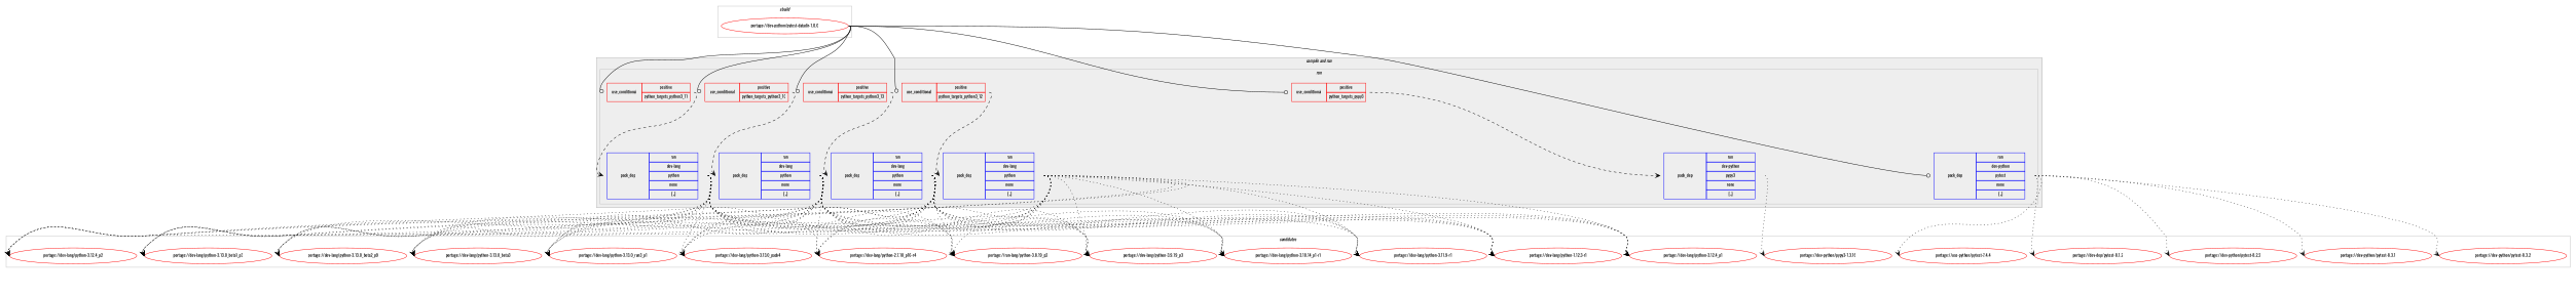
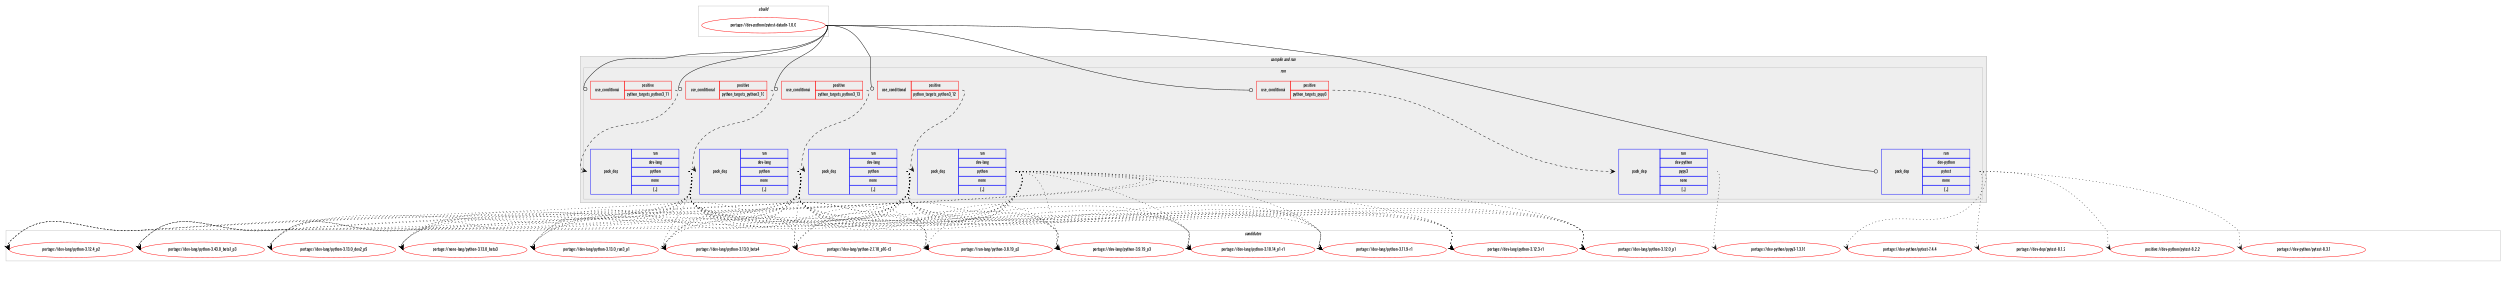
  digraph {
    compound=true
    concentrate=true
    fontname=Oswald
    fontsize=10
    newrank=true
    rankdir=TB
    ranksep=1.5
    node [color=red fontname=Oswald fontsize=10]
    edge [arrowhead=vee fontname=Oswald headport=w style=dotted tailport=e weight=100]
    n1 [label="portage://dev-python/pytest-datadir-1.0.0" width=4]
    n2 [color=blue label=<<TABLE BORDER="0" CELLBORDER="1" CELLSPACING="0" CELLPADDING="4" WIDTH="220"><TR><TD ROWSPAN="6" CELLPADDING="30">pack_dep</TD></TR><TR><TD WIDTH="110">run</TD></TR><TR><TD>dev-python</TD></TR><TR><TD>pypy3</TD></TR><TR><TD>none</TD></TR><TR><TD>[,,]</TD></TR></TABLE>> shape=none]
    n3 [label=<<TABLE BORDER="0" CELLBORDER="1" CELLSPACING="0" CELLPADDING="4"><TR><TD ROWSPAN="3" CELLPADDING="10">use_conditional</TD></TR><TR><TD>positive</TD></TR><TR><TD>python_targets_pypy3</TD></TR></TABLE>> shape=none]
    n4 [color=blue label=<<TABLE BORDER="0" CELLBORDER="1" CELLSPACING="0" CELLPADDING="4" WIDTH="220"><TR><TD ROWSPAN="6" CELLPADDING="30">pack_dep</TD></TR><TR><TD WIDTH="110">run</TD></TR><TR><TD>dev-lang</TD></TR><TR><TD>python</TD></TR><TR><TD>none</TD></TR><TR><TD>[,,]</TD></TR></TABLE>> shape=none]
    n5 [label=<<TABLE BORDER="0" CELLBORDER="1" CELLSPACING="0" CELLPADDING="4"><TR><TD ROWSPAN="3" CELLPADDING="10">use_conditional</TD></TR><TR><TD>positive</TD></TR><TR><TD>python_targets_python3_10</TD></TR></TABLE>> shape=none]
    n6 [color=blue label=<<TABLE BORDER="0" CELLBORDER="1" CELLSPACING="0" CELLPADDING="4" WIDTH="220"><TR><TD ROWSPAN="6" CELLPADDING="30">pack_dep</TD></TR><TR><TD WIDTH="110">run</TD></TR><TR><TD>dev-lang</TD></TR><TR><TD>python</TD></TR><TR><TD>none</TD></TR><TR><TD>[,,]</TD></TR></TABLE>> shape=none]
    n7 [label=<<TABLE BORDER="0" CELLBORDER="1" CELLSPACING="0" CELLPADDING="4"><TR><TD ROWSPAN="3" CELLPADDING="10">use_conditional</TD></TR><TR><TD>positive</TD></TR><TR><TD>python_targets_python3_11</TD></TR></TABLE>> shape=none]
    n8 [color=blue label=<<TABLE BORDER="0" CELLBORDER="1" CELLSPACING="0" CELLPADDING="4" WIDTH="220"><TR><TD ROWSPAN="6" CELLPADDING="30">pack_dep</TD></TR><TR><TD WIDTH="110">run</TD></TR><TR><TD>dev-lang</TD></TR><TR><TD>python</TD></TR><TR><TD>none</TD></TR><TR><TD>[,,]</TD></TR></TABLE>> shape=none]
    n9 [label=<<TABLE BORDER="0" CELLBORDER="1" CELLSPACING="0" CELLPADDING="4"><TR><TD ROWSPAN="3" CELLPADDING="10">use_conditional</TD></TR><TR><TD>positive</TD></TR><TR><TD>python_targets_python3_12</TD></TR></TABLE>> shape=none]
    n10 [color=blue label=<<TABLE BORDER="0" CELLBORDER="1" CELLSPACING="0" CELLPADDING="4" WIDTH="220"><TR><TD ROWSPAN="6" CELLPADDING="30">pack_dep</TD></TR><TR><TD WIDTH="110">run</TD></TR><TR><TD>dev-lang</TD></TR><TR><TD>python</TD></TR><TR><TD>none</TD></TR><TR><TD>[,,]</TD></TR></TABLE>> shape=none]
    n11 [label=<<TABLE BORDER="0" CELLBORDER="1" CELLSPACING="0" CELLPADDING="4"><TR><TD ROWSPAN="3" CELLPADDING="10">use_conditional</TD></TR><TR><TD>positive</TD></TR><TR><TD>python_targets_python3_13</TD></TR></TABLE>> shape=none]
    n12 [color=blue label=<<TABLE BORDER="0" CELLBORDER="1" CELLSPACING="0" CELLPADDING="4" WIDTH="220"><TR><TD ROWSPAN="6" CELLPADDING="30">pack_dep</TD></TR><TR><TD WIDTH="110">run</TD></TR><TR><TD>dev-python</TD></TR><TR><TD>pytest</TD></TR><TR><TD>none</TD></TR><TR><TD>[,,]</TD></TR></TABLE>> shape=none]
    n13 [label="portage://dev-python/pypy3-7.3.16" width=4]
-   n14 [label="portage://dev-lang/python-3.13.0_pack4" width=4]
+   n14 [label="portage://dev-lang/python-3.13.0_beta4" width=4]
    n15 [label="portage://dev-lang/python-3.13.0_run3_p1" width=4]
-   n16 [label="portage://dev-lang/python-3.13.0_beta3" width=4]
-   n17 [label="portage://dev-lang/python-3.13.0_beta2_p9" width=4]
-   n18 [label="portage://dev-lang/python-3.13.0_beta1_p3" width=4]
+   n16 [label="portage://none-lang/python-3.13.0_beta3" width=4]
+   n17 [label="portage://dev-lang/python-3.13.0_dev2_p9" width=4]
+   n18 [label="portage://dev-lang/python-3.43.0_beta1_p3" width=4]
    n19 [label="portage://dev-lang/python-3.12.4_p2" width=4]
-   n20 [label="portage://dev-lang/python-3.12.4_p1" width=4]
-   n21 [label="portage://dev-lang/python-1.12.3-r1" width=4]
+   n20 [label="portage://dev-lang/python-3.12.0_p1" width=4]
+   n21 [label="portage://dev-lang/python-3.12.3-r1" width=4]
    n22 [label="portage://dev-lang/python-3.11.9-r1" width=4]
    n23 [label="portage://dev-lang/python-3.10.14_p1-r1" width=4]
    n24 [label="portage://dev-lang/python-3.9.19_p3" width=4]
    n25 [label="portage://run-lang/python-3.8.19_p2" width=4]
-   n26 [label="portage://dev-lang/python-2.7.18_p16-r4" width=4]
-   n27 [label="portage://dev-python/pytest-8.3.2" width=4]
+   n26 [label="portage://dev-lang/python-2.7.18_p16-r2" width=4]
    n28 [label="portage://dev-python/pytest-8.3.1" width=4]
-   n29 [label="portage://dev-python/pytest-8.2.2" width=4]
+   n29 [label="positive://dev-python/pytest-8.2.2" width=4]
    n30 [label="portage://dev-dep/pytest-8.1.2" width=4]
-   n31 [label="portage://use-python/pytest-7.4.4" width=4]
+   n31 [label="portage://dev-python/pytest-7.4.4" width=4]
    subgraph cluster_1 {
      color=gray
      label=<<i>ebuild</i>>
      n1
    }
    subgraph cluster_2 {
      color=gray
      label=<<i>dependencies</i>>
      subgraph cluster_3 {
        color=gray
        fillcolor="#eeeeee"
        label=<<i>compile</i>>
        style=filled
      }
      subgraph cluster_4 {
        color=gray
        fillcolor="#eeeeee"
        label=<<i>compile and run</i>>
        style=filled
      }
      subgraph cluster_5 {
        color=gray
        fillcolor="#eeeeee"
        label=<<i>run</i>>
        style=filled
        subgraph sub_6 {
          color=gray
          fillcolor="#eeeeee"
          label=<<i>run</i>>
          style=filled
          n3
          subgraph sub_7 {
            color=gray
            fillcolor="#eeeeee"
            label=<<i>run</i>>
            style=filled
            n2
          }
        }
        subgraph sub_8 {
          color=gray
          fillcolor="#eeeeee"
          label=<<i>run</i>>
          style=filled
          n5
          subgraph sub_9 {
            color=gray
            fillcolor="#eeeeee"
            label=<<i>run</i>>
            style=filled
            n4
          }
        }
        subgraph sub_10 {
          color=gray
          fillcolor="#eeeeee"
          label=<<i>run</i>>
          style=filled
          n7
          subgraph sub_11 {
            color=gray
            fillcolor="#eeeeee"
            label=<<i>run</i>>
            style=filled
            n6
          }
        }
        subgraph sub_12 {
          color=gray
          fillcolor="#eeeeee"
          label=<<i>run</i>>
          style=filled
          n9
          subgraph sub_13 {
            color=gray
            fillcolor="#eeeeee"
            label=<<i>run</i>>
            style=filled
            n8
          }
        }
        subgraph sub_14 {
          color=gray
          fillcolor="#eeeeee"
          label=<<i>run</i>>
          style=filled
          n11
          subgraph sub_15 {
            color=gray
            fillcolor="#eeeeee"
            label=<<i>run</i>>
            style=filled
            n10
          }
        }
        subgraph sub_16 {
          color=gray
          fillcolor="#eeeeee"
          label=<<i>run</i>>
          style=filled
          n12
        }
      }
    }
    subgraph cluster_17 {
      color=gray
      label=<<i>candidates</i>>
      rank=same
      subgraph sub_18 {
        color=black
        label=<<i>candidates</i>>
        nodesep=1
        rank=same
        n13
      }
      subgraph sub_19 {
        color=black
        label=<<i>candidates</i>>
        nodesep=1
        rank=same
        n14
        n15
        n16
        n17
        n18
        n19
        n20
        n21
        n22
        n23
        n24
        n25
        n26
      }
      subgraph sub_20 {
        color=black
        label=<<i>candidates</i>>
        nodesep=1
        rank=same
        n14
        n15
        n16
        n17
        n18
        n19
        n20
        n21
        n22
        n23
        n24
        n25
        n26
      }
      subgraph sub_21 {
        color=black
        label=<<i>candidates</i>>
        nodesep=1
        rank=same
        n14
        n15
        n16
        n17
        n18
        n19
        n20
        n21
        n22
        n23
        n24
        n25
        n26
      }
      subgraph sub_22 {
        color=black
        label=<<i>candidates</i>>
        nodesep=1
        rank=same
        n14
        n15
        n16
        n17
        n18
        n19
        n20
        n21
        n22
        n23
        n24
        n25
        n26
      }
      subgraph sub_23 {
        color=black
        label=<<i>candidates</i>>
        nodesep=1
        rank=same
-       n27
        n28
        n29
        n30
        n31
      }
    }
    n1 -> n3 [arrowhead=odot style=solid weight=20]
    n1 -> n5 [arrowhead=odot style=solid weight=20]
    n1 -> n7 [arrowhead=odot style=solid weight=20]
    n1 -> n9 [arrowhead=odot style=solid weight=20]
    n1 -> n11 [arrowhead=odot style=solid weight=20]
    n1 -> n12 [arrowhead=odot style=solid weight=20]
    n2 -> n13
    n3 -> n2 [style=dashed weight=20]
    n4 -> n14
    n4 -> n15
    n4 -> n16
    n4 -> n17
    n4 -> n18
    n4 -> n19
    n4 -> n20
    n4 -> n21
    n4 -> n22
    n4 -> n23
    n4 -> n24
    n4 -> n25
    n4 -> n26
    n5 -> n4 [style=dashed weight=20]
    n6 -> n14
    n6 -> n15
    n6 -> n16
    n6 -> n17
    n6 -> n18
    n6 -> n19
    n6 -> n20
    n6 -> n21
    n6 -> n22
    n6 -> n23
    n6 -> n24
    n6 -> n25
    n6 -> n26
    n7 -> n6 [style=dashed weight=20]
    n8 -> n14
    n8 -> n15
    n8 -> n16
    n8 -> n17
    n8 -> n18
    n8 -> n19
    n8 -> n20
    n8 -> n21
    n8 -> n22
    n8 -> n23
    n8 -> n24
    n8 -> n25
    n8 -> n26
    n9 -> n8 [style=dashed weight=20]
    n10 -> n14
    n10 -> n15
    n10 -> n16
    n10 -> n17
    n10 -> n18
    n10 -> n19
    n10 -> n20
    n10 -> n21
    n10 -> n22
    n10 -> n23
    n10 -> n24
    n10 -> n25
    n10 -> n26
    n11 -> n10 [style=dashed weight=20]
-   n12 -> n27
    n12 -> n28
    n12 -> n29
    n12 -> n30
    n12 -> n31
  }
